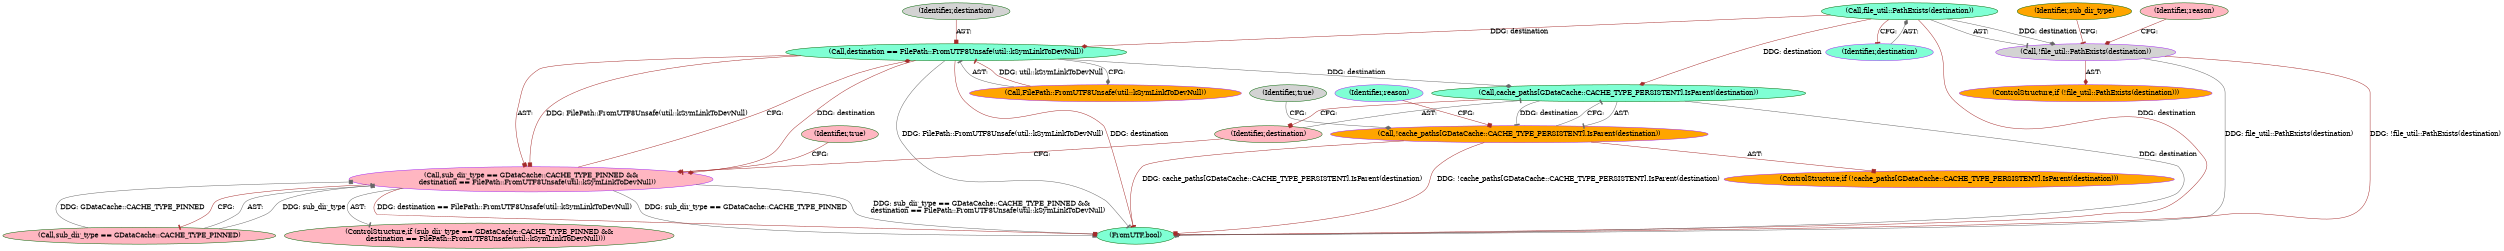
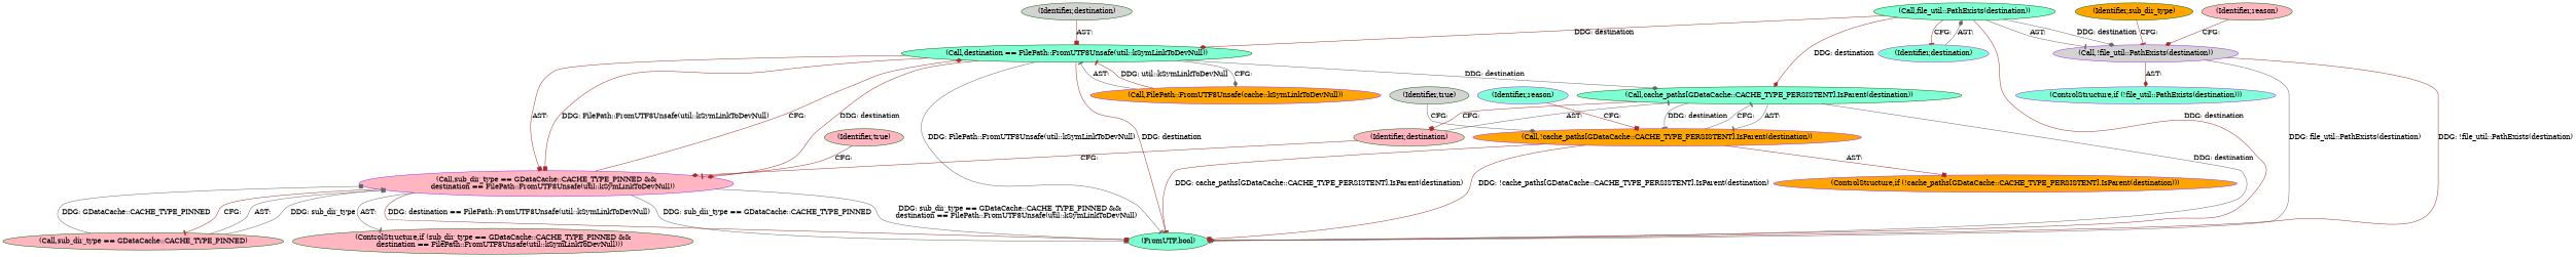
  digraph {
    node [color=darkgreen fillcolor=aquamarine style=filled]
    edge [arrowhead=tee color=brown]
    n1 [label="(Call,file_util::PathExists(destination))"]
    n2 [color=purple fillcolor=lightgrey label="(Call,!file_util::PathExists(destination))"]
    n3 [label="(Call,destination == FilePath::FromUTF8Unsafe(util::kSymLinkToDevNull))"]
    n4 [label="(Call,cache_paths[GDataCache::CACHE_TYPE_PERSISTENT].IsParent(destination))"]
    n5 [color=purple label="(Identifier,destination)"]
    n6 [label="(FromUTF,bool)"]
-   n7 [color=purple fillcolor=orange label="(ControlStructure,if (!file_util::PathExists(destination)))"]
+   n7 [color=purple label="(ControlStructure,if (!file_util::PathExists(destination)))"]
    n8 [color=purple fillcolor=lightpink label="(Call,sub_dir_type == GDataCache::CACHE_TYPE_PINNED &&\n      destination == FilePath::FromUTF8Unsafe(util::kSymLinkToDevNull))"]
-   n9 [color=purple fillcolor=orange label="(Call,FilePath::FromUTF8Unsafe(util::kSymLinkToDevNull))"]
+   n9 [color=purple fillcolor=orange label="(Call,FilePath::FromUTF8Unsafe(cache::kSymLinkToDevNull))"]
    n10 [color=purple fillcolor=orange label="(Call,!cache_paths[GDataCache::CACHE_TYPE_PERSISTENT].IsParent(destination))"]
    n11 [fillcolor=lightpink label="(Identifier,destination)"]
    n12 [fillcolor=lightpink label="(Call,sub_dir_type == GDataCache::CACHE_TYPE_PINNED)"]
    n13 [fillcolor=lightpink label="(ControlStructure,if (sub_dir_type == GDataCache::CACHE_TYPE_PINNED &&\n      destination == FilePath::FromUTF8Unsafe(util::kSymLinkToDevNull)))"]
    n14 [color=purple fillcolor=orange label="(ControlStructure,if (!cache_paths[GDataCache::CACHE_TYPE_PERSISTENT].IsParent(destination)))"]
    n15 [fillcolor=lightpink label="(Identifier,true)"]
    n16 [fillcolor=orange label="(Identifier,sub_dir_type)"]
    n17 [fillcolor=lightpink label="(Identifier,reason)"]
    n18 [fillcolor=lightgrey label="(Identifier,destination)"]
    n19 [color=purple label="(Identifier,reason)"]
    n20 [fillcolor=lightgrey label="(Identifier,true)"]
    n1 -> n2 [color=gray40 label="AST: "]
    n1 -> n2 [arrowhead=diamond color=gray40 label="DDG: destination"]
    n1 -> n3 [arrowhead=diamond label="DDG: destination"]
    n1 -> n4 [arrowhead=diamond label="DDG: destination"]
    n1 -> n5 [label="CFG: "]
    n1 -> n6 [arrowhead=diamond label="DDG: destination"]
    n2 -> n6 [color=gray40 label="DDG: file_util::PathExists(destination)"]
    n2 -> n6 [arrowhead=diamond label="DDG: !file_util::PathExists(destination)"]
    n2 -> n7 [arrowhead=diamond label="AST: "]
    n3 -> n4 [arrowhead=diamond color=gray40 label="DDG: destination"]
    n3 -> n6 [color=gray40 label="DDG: FilePath::FromUTF8Unsafe(util::kSymLinkToDevNull)"]
    n3 -> n6 [label="DDG: destination"]
    n3 -> n8 [arrowhead=box label="AST: "]
    n3 -> n8 [arrowhead=diamond label="DDG: destination"]
    n3 -> n8 [arrowhead=box label="DDG: FilePath::FromUTF8Unsafe(util::kSymLinkToDevNull)"]
    n3 -> n9 [arrowhead=diamond color=gray40 label="CFG: "]
    n4 -> n6 [arrowhead=box color=gray40 label="DDG: destination"]
    n4 -> n10 [color=gray40 label="AST: "]
    n4 -> n10 [color=gray40 label="DDG: destination"]
    n4 -> n11 [arrowhead=box label="CFG: "]
    n5 -> n1 [arrowhead=diamond color=gray40 label="AST: "]
    n8 -> n3 [arrowhead=diamond label="CFG: "]
    n8 -> n6 [arrowhead=box color=gray40 label="DDG: sub_dir_type == GDataCache::CACHE_TYPE_PINNED"]
    n8 -> n6 [arrowhead=box color=gray40 label="DDG: sub_dir_type == GDataCache::CACHE_TYPE_PINNED &&\n      destination == FilePath::FromUTF8Unsafe(util::kSymLinkToDevNull)"]
    n8 -> n6 [arrowhead=box label="DDG: destination == FilePath::FromUTF8Unsafe(util::kSymLinkToDevNull)"]
    n8 -> n12 [label="CFG: "]
    n8 -> n13 [color=gray40 label="AST: "]
    n9 -> n3 [color=gray40 label="AST: "]
    n9 -> n3 [label="DDG: util::kSymLinkToDevNull"]
    n10 -> n4 [color=gray40 label="CFG: "]
    n10 -> n6 [label="DDG: cache_paths[GDataCache::CACHE_TYPE_PERSISTENT].IsParent(destination)"]
    n10 -> n6 [arrowhead=box label="DDG: !cache_paths[GDataCache::CACHE_TYPE_PERSISTENT].IsParent(destination)"]
    n10 -> n14 [arrowhead=box label="AST: "]
    n11 -> n4 [color=gray40 label="AST: "]
    n11 -> n8 [arrowhead=diamond label="CFG: "]
    n12 -> n8 [arrowhead=box color=gray40 label="AST: "]
    n12 -> n8 [color=gray40 label="DDG: sub_dir_type"]
    n12 -> n8 [arrowhead=box color=gray40 label="DDG: GDataCache::CACHE_TYPE_PINNED"]
    n15 -> n8 [label="CFG: "]
    n16 -> n2 [label="CFG: "]
    n17 -> n2 [arrowhead=diamond label="CFG: "]
    n18 -> n3 [arrowhead=box label="AST: "]
    n19 -> n10 [arrowhead=box label="CFG: "]
    n20 -> n10 [arrowhead=diamond color=gray40 label="CFG: "]
  }
